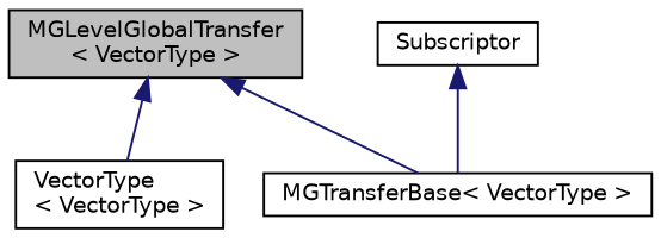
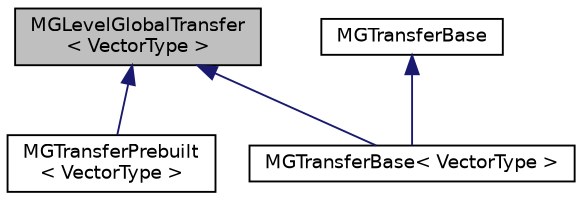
  digraph {
    node [color=black fillcolor=white fontname=Helvetica fontsize=10 shape=record style=filled]
    edge [color=midnightblue dir=back fontname=Helvetica fontsize=10 labelfontname=Helvetica labelfontsize=10 style=solid]
    n1 [fillcolor=grey75 fontcolor=black height=0.2 label="MGLevelGlobalTransfer\l\< VectorType \>" width=0.4]
-   n2 [height=0.2 label="VectorType\l\< VectorType \>" width=0.4]
+   n2 [height=0.2 label="MGTransferPrebuilt\l\< VectorType \>" width=0.4]
    n3 [height=0.2 label="MGTransferBase\< VectorType \>" width=0.4]
-   n4 [height=0.2 label=Subscriptor width=0.4]
+   n4 [height=0.2 label=MGTransferBase width=0.4]
    n1 -> n2
    n1 -> n3
    n4 -> n3
  }
